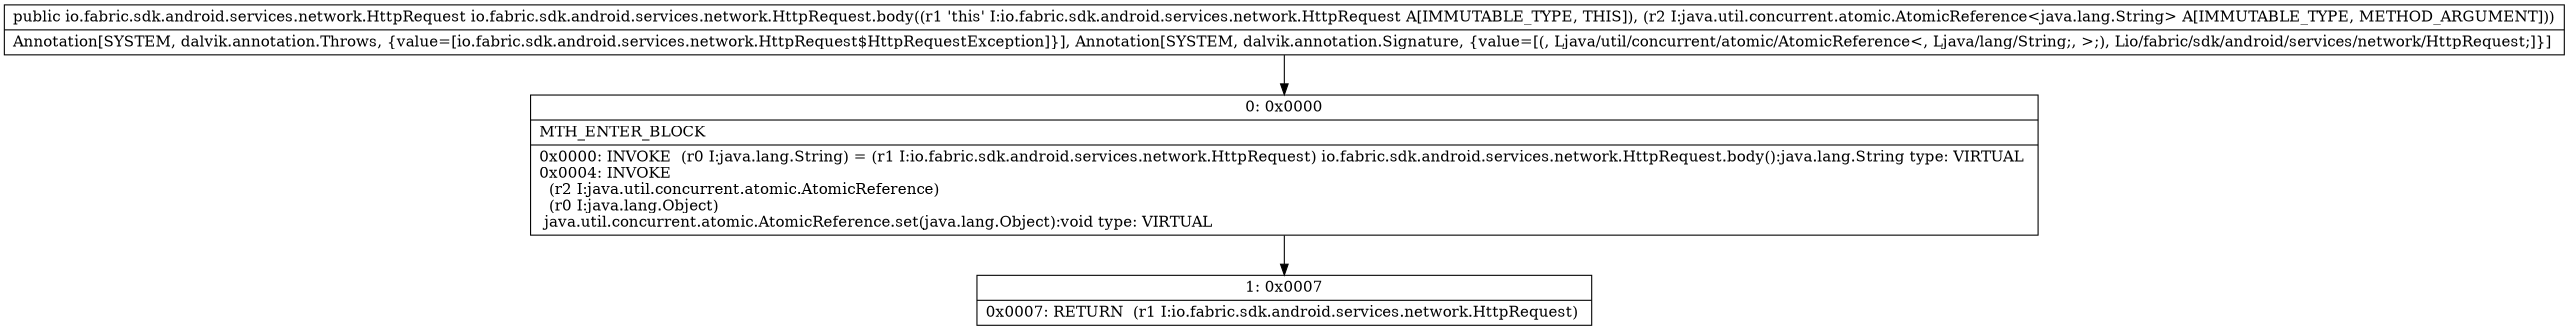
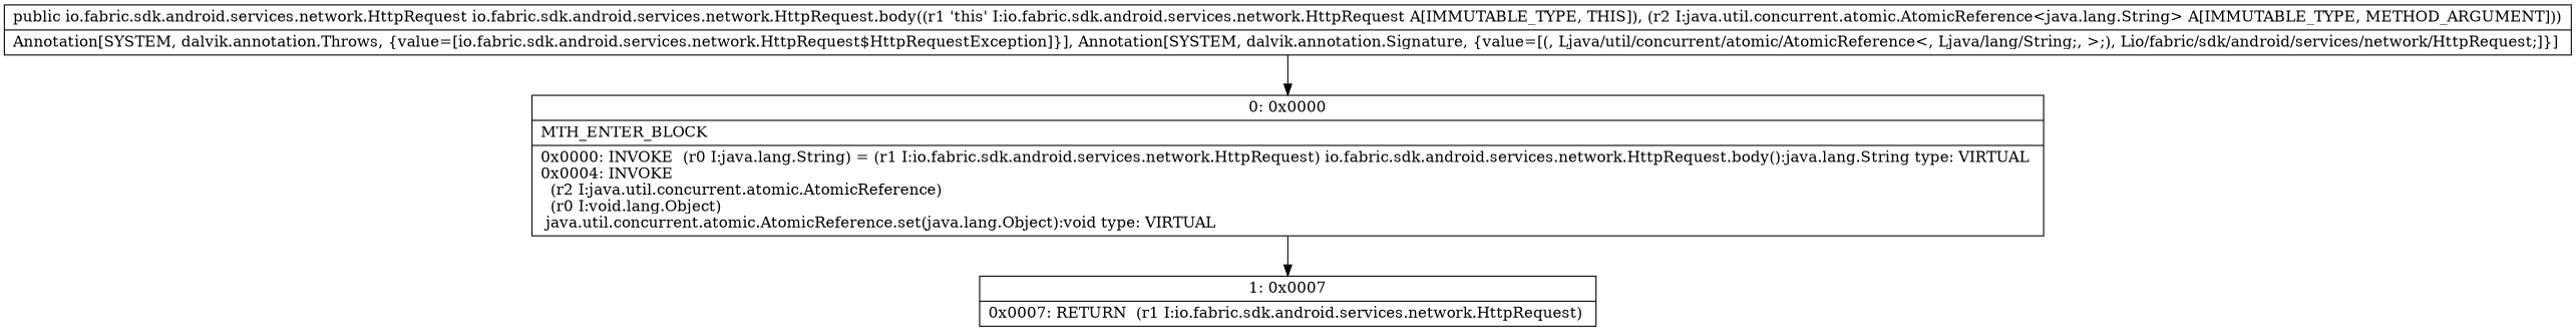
  digraph {
    node [shape=record]
-   n1 [label="{0\:\ 0x0000|MTH_ENTER_BLOCK\l|0x0000: INVOKE  (r0 I:java.lang.String) = (r1 I:io.fabric.sdk.android.services.network.HttpRequest) io.fabric.sdk.android.services.network.HttpRequest.body():java.lang.String type: VIRTUAL \l0x0004: INVOKE  \l  (r2 I:java.util.concurrent.atomic.AtomicReference)\l  (r0 I:java.lang.Object)\l java.util.concurrent.atomic.AtomicReference.set(java.lang.Object):void type: VIRTUAL \l}"]
+   n1 [label="{0\:\ 0x0000|MTH_ENTER_BLOCK\l|0x0000: INVOKE  (r0 I:java.lang.String) = (r1 I:io.fabric.sdk.android.services.network.HttpRequest) io.fabric.sdk.android.services.network.HttpRequest.body():java.lang.String type: VIRTUAL \l0x0004: INVOKE  \l  (r2 I:java.util.concurrent.atomic.AtomicReference)\l  (r0 I:void.lang.Object)\l java.util.concurrent.atomic.AtomicReference.set(java.lang.Object):void type: VIRTUAL \l}"]
    n2 [label="{1\:\ 0x0007|0x0007: RETURN  (r1 I:io.fabric.sdk.android.services.network.HttpRequest) \l}"]
    n3 [label="{public io.fabric.sdk.android.services.network.HttpRequest io.fabric.sdk.android.services.network.HttpRequest.body((r1 'this' I:io.fabric.sdk.android.services.network.HttpRequest A[IMMUTABLE_TYPE, THIS]), (r2 I:java.util.concurrent.atomic.AtomicReference\<java.lang.String\> A[IMMUTABLE_TYPE, METHOD_ARGUMENT]))  | Annotation[SYSTEM, dalvik.annotation.Throws, \{value=[io.fabric.sdk.android.services.network.HttpRequest$HttpRequestException]\}], Annotation[SYSTEM, dalvik.annotation.Signature, \{value=[(, Ljava\/util\/concurrent\/atomic\/AtomicReference\<, Ljava\/lang\/String;, \>;), Lio\/fabric\/sdk\/android\/services\/network\/HttpRequest;]\}]\l}"]
    n1 -> n2
    n3 -> n1
  }
